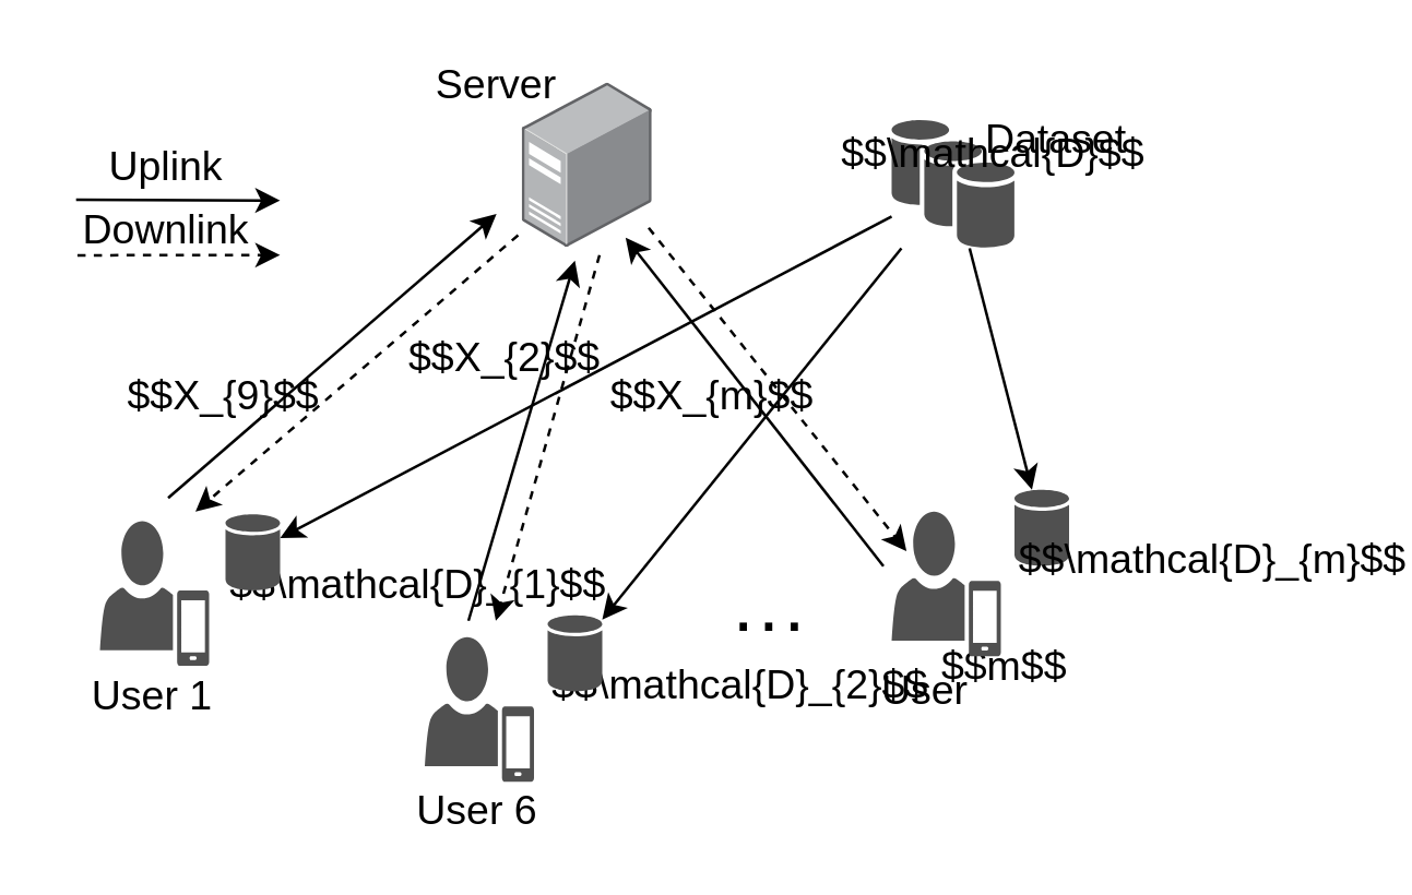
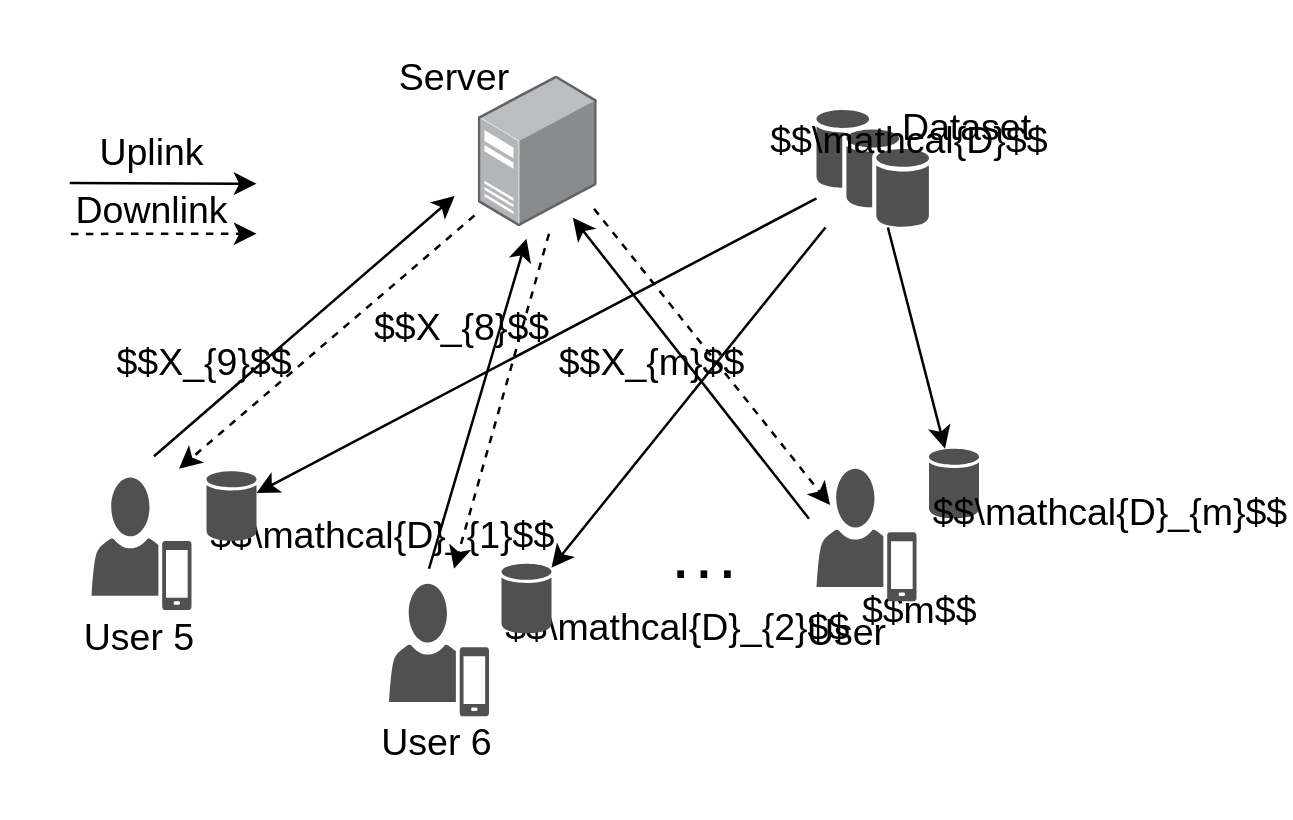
  <mxCell id="0" />
  <mxCell id="1" parent="0" />
  <mxCell id="2" value="" style="points=[];aspect=fixed;html=1;align=center;shadow=0;dashed=0;image;image=img/lib/allied_telesis/computer_and_terminals/Server_Desktop.svg;fontSize=15;" parent="1" vertex="1"><mxGeometry x="191" y="30.16" width="47.6" height="60.33" as="geometry" /></mxCell>
  <mxCell id="3" value="" style="pointerEvents=1;shadow=0;dashed=0;html=1;strokeColor=none;fillColor=#505050;labelPosition=center;verticalLabelPosition=bottom;verticalAlign=top;outlineConnect=0;align=center;shape=mxgraph.office.users.mobile_user;fontSize=15;" parent="1" vertex="1"><mxGeometry x="36" y="190.5" width="40" height="53" as="geometry" /></mxCell>
  <mxCell id="4" value="" style="pointerEvents=1;shadow=0;dashed=0;html=1;strokeColor=none;fillColor=#505050;labelPosition=center;verticalLabelPosition=bottom;verticalAlign=top;outlineConnect=0;align=center;shape=mxgraph.office.users.mobile_user;fontSize=15;" parent="1" vertex="1"><mxGeometry x="155" y="233" width="40" height="53" as="geometry" /></mxCell>
  <mxCell id="5" value="" style="shadow=0;dashed=0;html=1;strokeColor=none;fillColor=#505050;labelPosition=center;verticalLabelPosition=bottom;verticalAlign=top;outlineConnect=0;align=center;shape=mxgraph.office.databases.database_availability_group;fontSize=15;" parent="1" vertex="1"><mxGeometry x="326" y="43.5" width="45" height="46.99" as="geometry" /></mxCell>
  <mxCell id="6" value="" style="shadow=0;dashed=0;html=1;strokeColor=none;fillColor=#505050;labelPosition=center;verticalLabelPosition=bottom;verticalAlign=top;outlineConnect=0;align=center;shape=mxgraph.office.databases.database;fontSize=15;" parent="1" vertex="1"><mxGeometry x="371" y="179" width="20" height="28" as="geometry" /></mxCell>
  <mxCell id="7" value="" style="endArrow=classic;html=1;fontSize=15;" parent="1" source="5" target="28" edge="1"><mxGeometry width="50" height="50" relative="1" as="geometry"><mxPoint x="346" y="84.448" as="sourcePoint" /><mxPoint x="141" y="203" as="targetPoint" /><Array as="points" /></mxGeometry></mxCell>
  <mxCell id="8" value="" style="endArrow=classic;html=1;fontSize=15;" parent="1" source="5" target="29" edge="1"><mxGeometry width="50" height="50" relative="1" as="geometry"><mxPoint x="361" y="91" as="sourcePoint" /><mxPoint x="252" y="201.904" as="targetPoint" /></mxGeometry></mxCell>
  <mxCell id="9" value="" style="endArrow=classic;html=1;fontSize=15;" parent="1" source="5" target="6" edge="1"><mxGeometry width="50" height="50" relative="1" as="geometry"><mxPoint x="376.278" y="97.99" as="sourcePoint" /><mxPoint x="389.886" y="181" as="targetPoint" /></mxGeometry></mxCell>
  <mxCell id="10" value="" style="endArrow=classic;html=1;exitX=0.025;exitY=0.871;exitDx=0;exitDy=0;exitPerimeter=0;dashed=1;fontSize=15;" parent="1" edge="1"><mxGeometry width="50" height="50" relative="1" as="geometry"><mxPoint x="189.19" y="85.707" as="sourcePoint" /><mxPoint x="71" y="187" as="targetPoint" /></mxGeometry></mxCell>
  <mxCell id="11" value="$$\mathcal{D}_{1}$$" style="text;whiteSpace=wrap;html=1;fontSize=15;" parent="1" vertex="1"><mxGeometry x="82" y="197.5" width="20" height="50" as="geometry" /></mxCell>
  <mxCell id="12" value="$$\mathcal{D}_{2}$$" style="text;whiteSpace=wrap;html=1;fontSize=15;" parent="1" vertex="1"><mxGeometry x="199.6" y="235" width="20" height="50" as="geometry" /></mxCell>
  <mxCell id="13" value="$$\mathcal{D}$$" style="text;whiteSpace=wrap;html=1;fontSize=15;" parent="1" vertex="1"><mxGeometry x="306" y="40.49" width="20" height="50" as="geometry" /></mxCell>
  <mxCell id="14" value="" style="endArrow=classic;html=1;entryX=0.006;entryY=0.692;entryDx=0;entryDy=0;entryPerimeter=0;fontSize=15;" parent="1" edge="1"><mxGeometry width="50" height="50" relative="1" as="geometry"><mxPoint x="61" y="182" as="sourcePoint" /><mxPoint x="181.286" y="77.908" as="targetPoint" /></mxGeometry></mxCell>
  <mxCell id="15" value="" style="endArrow=classic;html=1;dashed=1;fontSize=15;" parent="1" edge="1"><mxGeometry width="50" height="50" relative="1" as="geometry"><mxPoint x="219" y="93" as="sourcePoint" /><mxPoint x="181" y="227" as="targetPoint" /></mxGeometry></mxCell>
  <mxCell id="16" value="" style="endArrow=classic;html=1;dashed=1;fontSize=15;" parent="1" edge="1"><mxGeometry width="50" height="50" relative="1" as="geometry"><mxPoint x="237" y="83" as="sourcePoint" /><mxPoint x="331.446" y="201.5" as="targetPoint" /></mxGeometry></mxCell>
  <mxCell id="17" value="" style="endArrow=classic;html=1;fontSize=15;" parent="1" edge="1"><mxGeometry width="50" height="50" relative="1" as="geometry"><mxPoint x="171" y="227" as="sourcePoint" /><mxPoint x="210" y="95" as="targetPoint" /></mxGeometry></mxCell>
  <mxCell id="18" value="" style="endArrow=classic;html=1;entryX=0.852;entryY=1.001;entryDx=0;entryDy=0;entryPerimeter=0;fontSize=15;" parent="1" edge="1"><mxGeometry width="50" height="50" relative="1" as="geometry"><mxPoint x="323" y="207" as="sourcePoint" /><mxPoint x="228.555" y="86.55" as="targetPoint" /></mxGeometry></mxCell>
  <mxCell id="19" value="" style="endArrow=classic;html=1;fontSize=15;exitX=0.091;exitY=-0.013;exitDx=0;exitDy=0;exitPerimeter=0;" parent="1" source="22" edge="1"><mxGeometry width="50" height="50" relative="1" as="geometry"><mxPoint x="25.92" y="72.88" as="sourcePoint" /><mxPoint x="102" y="73" as="targetPoint" /></mxGeometry></mxCell>
  <mxCell id="20" value="" style="endArrow=classic;html=1;dashed=1;fontSize=15;exitX=0.097;exitY=1.003;exitDx=0;exitDy=0;exitPerimeter=0;" parent="1" source="22" edge="1"><mxGeometry width="50" height="50" relative="1" as="geometry"><mxPoint x="42" y="93" as="sourcePoint" /><mxPoint x="102" y="93" as="targetPoint" /></mxGeometry></mxCell>
  <mxCell id="21" value="Uplink" style="text;html=1;align=center;verticalAlign=middle;resizable=0;points=[];autosize=1;strokeColor=none;fontSize=15;" parent="1" vertex="1"><mxGeometry x="30" y="50.32" width="60" height="20" as="geometry" /></mxCell>
  <mxCell id="22" value="Downlink" style="text;html=1;align=center;verticalAlign=middle;resizable=0;points=[];autosize=1;strokeColor=none;fontSize=15;" parent="1" vertex="1"><mxGeometry x="20" y="73" width="80" height="20" as="geometry" /></mxCell>
  <mxCell id="23" value="User 6" style="text;html=1;align=center;verticalAlign=middle;resizable=0;points=[];autosize=1;strokeColor=none;fontSize=15;" parent="1" vertex="1"><mxGeometry x="144" y="286" width="60" height="20" as="geometry" /></mxCell>
- <mxCell id="24" value="User 1" style="text;html=1;align=center;verticalAlign=middle;resizable=0;points=[];autosize=1;strokeColor=none;fontSize=15;" parent="1" vertex="1"><mxGeometry x="25" y="244" width="60" height="20" as="geometry" /></mxCell>
+ <mxCell id="24" value="User 5" style="text;html=1;align=center;verticalAlign=middle;resizable=0;points=[];autosize=1;strokeColor=none;fontSize=15;" parent="1" vertex="1"><mxGeometry x="25" y="244" width="60" height="20" as="geometry" /></mxCell>
  <mxCell id="25" value="&amp;nbsp;$$m$$" style="text;html=1;align=center;verticalAlign=middle;resizable=0;points=[];autosize=1;strokeColor=none;fontSize=15;" parent="1" vertex="1"><mxGeometry x="330" y="232.5" width="70" height="20" as="geometry" /></mxCell>
  <mxCell id="26" value="&lt;font style=&quot;font-size: 28px;&quot;&gt;···&lt;/font&gt;" style="text;html=1;align=center;verticalAlign=middle;resizable=0;points=[];autosize=1;strokeColor=none;strokeWidth=4;fontSize=28;" parent="1" vertex="1"><mxGeometry x="261" y="207" width="40" height="40" as="geometry" /></mxCell>
  <mxCell id="27" value="Server" style="text;html=1;align=center;verticalAlign=middle;resizable=0;points=[];autosize=1;strokeColor=none;fontSize=15;" parent="1" vertex="1"><mxGeometry x="151" y="20.49" width="60" height="20" as="geometry" /></mxCell>
  <mxCell id="28" value="" style="shadow=0;dashed=0;html=1;strokeColor=none;fillColor=#505050;labelPosition=center;verticalLabelPosition=bottom;verticalAlign=top;outlineConnect=0;align=center;shape=mxgraph.office.databases.database;fontSize=15;" parent="1" vertex="1"><mxGeometry x="82" y="188" width="20" height="28" as="geometry" /></mxCell>
  <mxCell id="29" value="" style="shadow=0;dashed=0;html=1;strokeColor=none;fillColor=#505050;labelPosition=center;verticalLabelPosition=bottom;verticalAlign=top;outlineConnect=0;align=center;shape=mxgraph.office.databases.database;fontSize=15;" parent="1" vertex="1"><mxGeometry x="200" y="225" width="20" height="28" as="geometry" /></mxCell>
  <mxCell id="30" value="Dataset" style="text;html=1;align=center;verticalAlign=middle;resizable=0;points=[];autosize=1;strokeColor=none;fontSize=15;" parent="1" vertex="1"><mxGeometry x="351" y="40.49" width="70" height="20" as="geometry" /></mxCell>
  <mxCell id="31" value="" style="pointerEvents=1;shadow=0;dashed=0;html=1;strokeColor=none;fillColor=#505050;labelPosition=center;verticalLabelPosition=bottom;verticalAlign=top;outlineConnect=0;align=center;shape=mxgraph.office.users.mobile_user;fontSize=15;" parent="1" vertex="1"><mxGeometry x="326" y="187" width="40" height="53" as="geometry" /></mxCell>
  <mxCell id="32" value="User" style="text;html=1;align=center;verticalAlign=middle;resizable=0;points=[];autosize=1;strokeColor=none;fontSize=15;" parent="1" vertex="1"><mxGeometry x="313" y="241.5" width="50" height="20" as="geometry" /></mxCell>
  <mxCell id="33" value="$$X_{9}$$" style="text;html=1;align=center;verticalAlign=middle;resizable=0;points=[];autosize=1;strokeColor=none;fontSize=15;" parent="1" vertex="1"><mxGeometry x="36" y="134" width="90" height="20" as="geometry" /></mxCell>
- <mxCell id="34" value="$$X_{2}$$" style="text;html=1;align=center;verticalAlign=middle;resizable=0;points=[];autosize=1;strokeColor=none;fontSize=15;" parent="1" vertex="1"><mxGeometry x="139" y="120" width="90" height="20" as="geometry" /></mxCell>
+ <mxCell id="34" value="$$X_{8}$$" style="text;html=1;align=center;verticalAlign=middle;resizable=0;points=[];autosize=1;strokeColor=none;fontSize=15;" parent="1" vertex="1"><mxGeometry x="139" y="120" width="90" height="20" as="geometry" /></mxCell>
  <mxCell id="35" value="$$X_{m}$$" style="text;html=1;align=center;verticalAlign=middle;resizable=0;points=[];autosize=1;strokeColor=none;fontSize=15;" parent="1" vertex="1"><mxGeometry x="215" y="134" width="90" height="20" as="geometry" /></mxCell>
  <mxCell id="36" value="$$\mathcal{D}_{m}$$" style="text;whiteSpace=wrap;html=1;fontSize=15;" parent="1" vertex="1"><mxGeometry x="371" y="188.5" width="20" height="50" as="geometry" /></mxCell>
